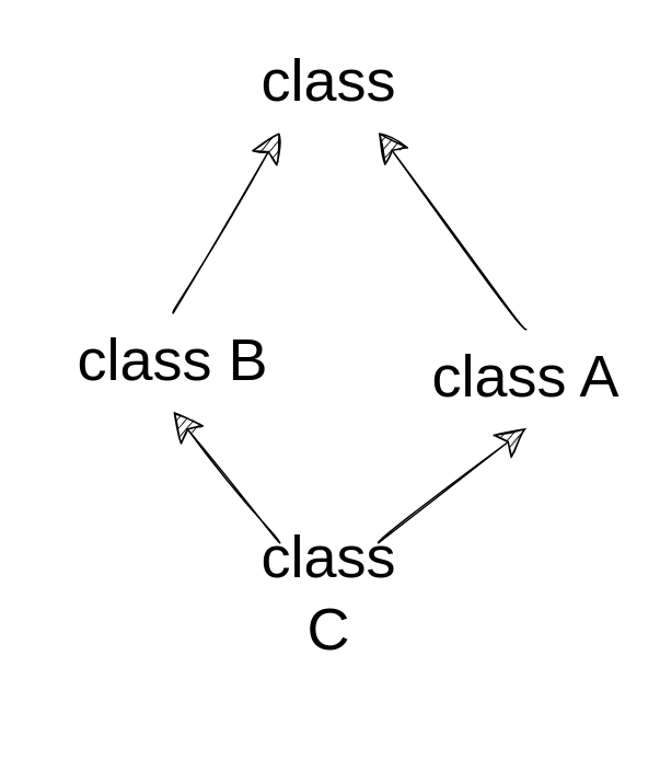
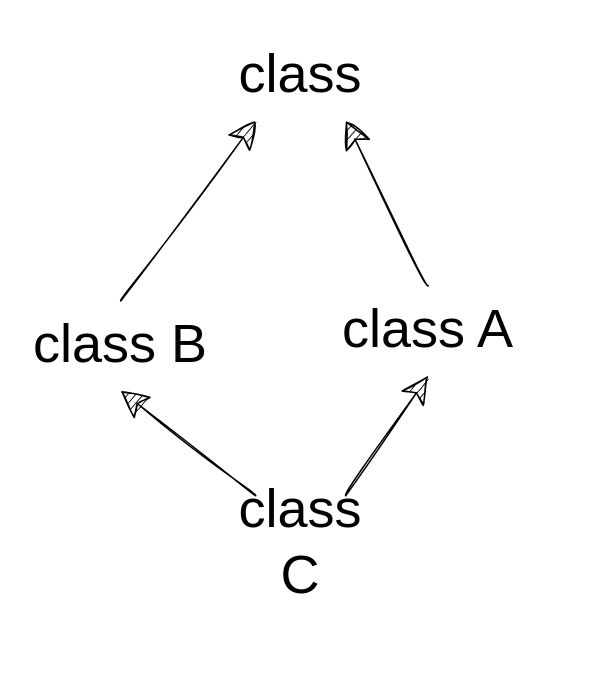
  <mxCell id="0" />
  <mxCell id="1" parent="0" />
  <mxCell id="2" value="" style="group;sketch=1;rounded=0;" vertex="1" connectable="0" parent="1"><mxGeometry x="20" y="20" width="360" height="420" as="geometry" /></mxCell>
  <mxCell id="3" value="class C" style="text;html=1;strokeColor=none;fillColor=none;align=center;verticalAlign=middle;whiteSpace=wrap;rounded=0;fontSize=36;sketch=1;" parent="2" vertex="1"><mxGeometry x="120" y="310" width="120" height="60" as="geometry" /></mxCell>
- <mxCell id="4" value="class A" style="text;whiteSpace=wrap;html=1;fontSize=36;align=center;sketch=1;rounded=0;" parent="2" vertex="1"><mxGeometry x="240" y="180" width="120" height="60" as="geometry" /></mxCell>
- <mxCell id="5" value="class B" style="text;whiteSpace=wrap;html=1;fontSize=36;align=center;sketch=1;rounded=0;" parent="2" vertex="1"><mxGeometry x="25" y="170" width="120" height="60" as="geometry" /></mxCell>
+ <mxCell id="4" value="class A" style="text;whiteSpace=wrap;html=1;fontSize=36;align=center;sketch=1;rounded=0;" parent="2" vertex="1"><mxGeometry x="205" y="170" width="120" height="60" as="geometry" /></mxCell>
+ <mxCell id="5" value="class B" style="text;whiteSpace=wrap;html=1;fontSize=36;align=center;sketch=1;rounded=0;" parent="2" vertex="1"><mxGeometry y="180" width="120" height="60" as="geometry" /></mxCell>
  <mxCell id="6" value="class" style="text;whiteSpace=wrap;html=1;fontSize=36;align=center;sketch=1;rounded=0;" parent="2" vertex="1"><mxGeometry x="120" width="120" height="60" as="geometry" /></mxCell>
  <mxCell id="7" value="" style="endArrow=classic;html=1;fontSize=36;entryX=0.5;entryY=1;entryDx=0;entryDy=0;endSize=16;exitX=0.25;exitY=0;exitDx=0;exitDy=0;sketch=1;rounded=0;curved=1;" parent="2" source="3" target="5" edge="1"><mxGeometry width="50" height="50" relative="1" as="geometry"><mxPoint x="150" y="340" as="sourcePoint" /><mxPoint x="180" y="120" as="targetPoint" /></mxGeometry></mxCell>
  <mxCell id="8" value="" style="endArrow=classic;html=1;fontSize=36;entryX=0.5;entryY=1;entryDx=0;entryDy=0;endSize=16;exitX=0.75;exitY=0;exitDx=0;exitDy=0;sketch=1;rounded=0;curved=1;" parent="2" source="3" target="4" edge="1"><mxGeometry width="50" height="50" relative="1" as="geometry"><mxPoint x="339.135" y="342" as="sourcePoint" /><mxPoint x="250" y="230" as="targetPoint" /></mxGeometry></mxCell>
  <mxCell id="9" value="" style="endArrow=classic;html=1;fontSize=36;endSize=16;exitX=0.5;exitY=0;exitDx=0;exitDy=0;entryX=0.25;entryY=1;entryDx=0;entryDy=0;sketch=1;rounded=0;curved=1;" parent="2" source="5" target="6" edge="1"><mxGeometry width="50" height="50" relative="1" as="geometry"><mxPoint x="139.135" y="162" as="sourcePoint" /><mxPoint x="50" y="50" as="targetPoint" /></mxGeometry></mxCell>
  <mxCell id="10" value="" style="endArrow=classic;html=1;fontSize=36;entryX=0.75;entryY=1;entryDx=0;entryDy=0;endSize=16;exitX=0.5;exitY=0;exitDx=0;exitDy=0;sketch=1;rounded=0;curved=1;" parent="2" source="4" target="6" edge="1"><mxGeometry width="50" height="50" relative="1" as="geometry"><mxPoint x="289.135" y="160" as="sourcePoint" /><mxPoint x="200" y="48" as="targetPoint" /></mxGeometry></mxCell>
